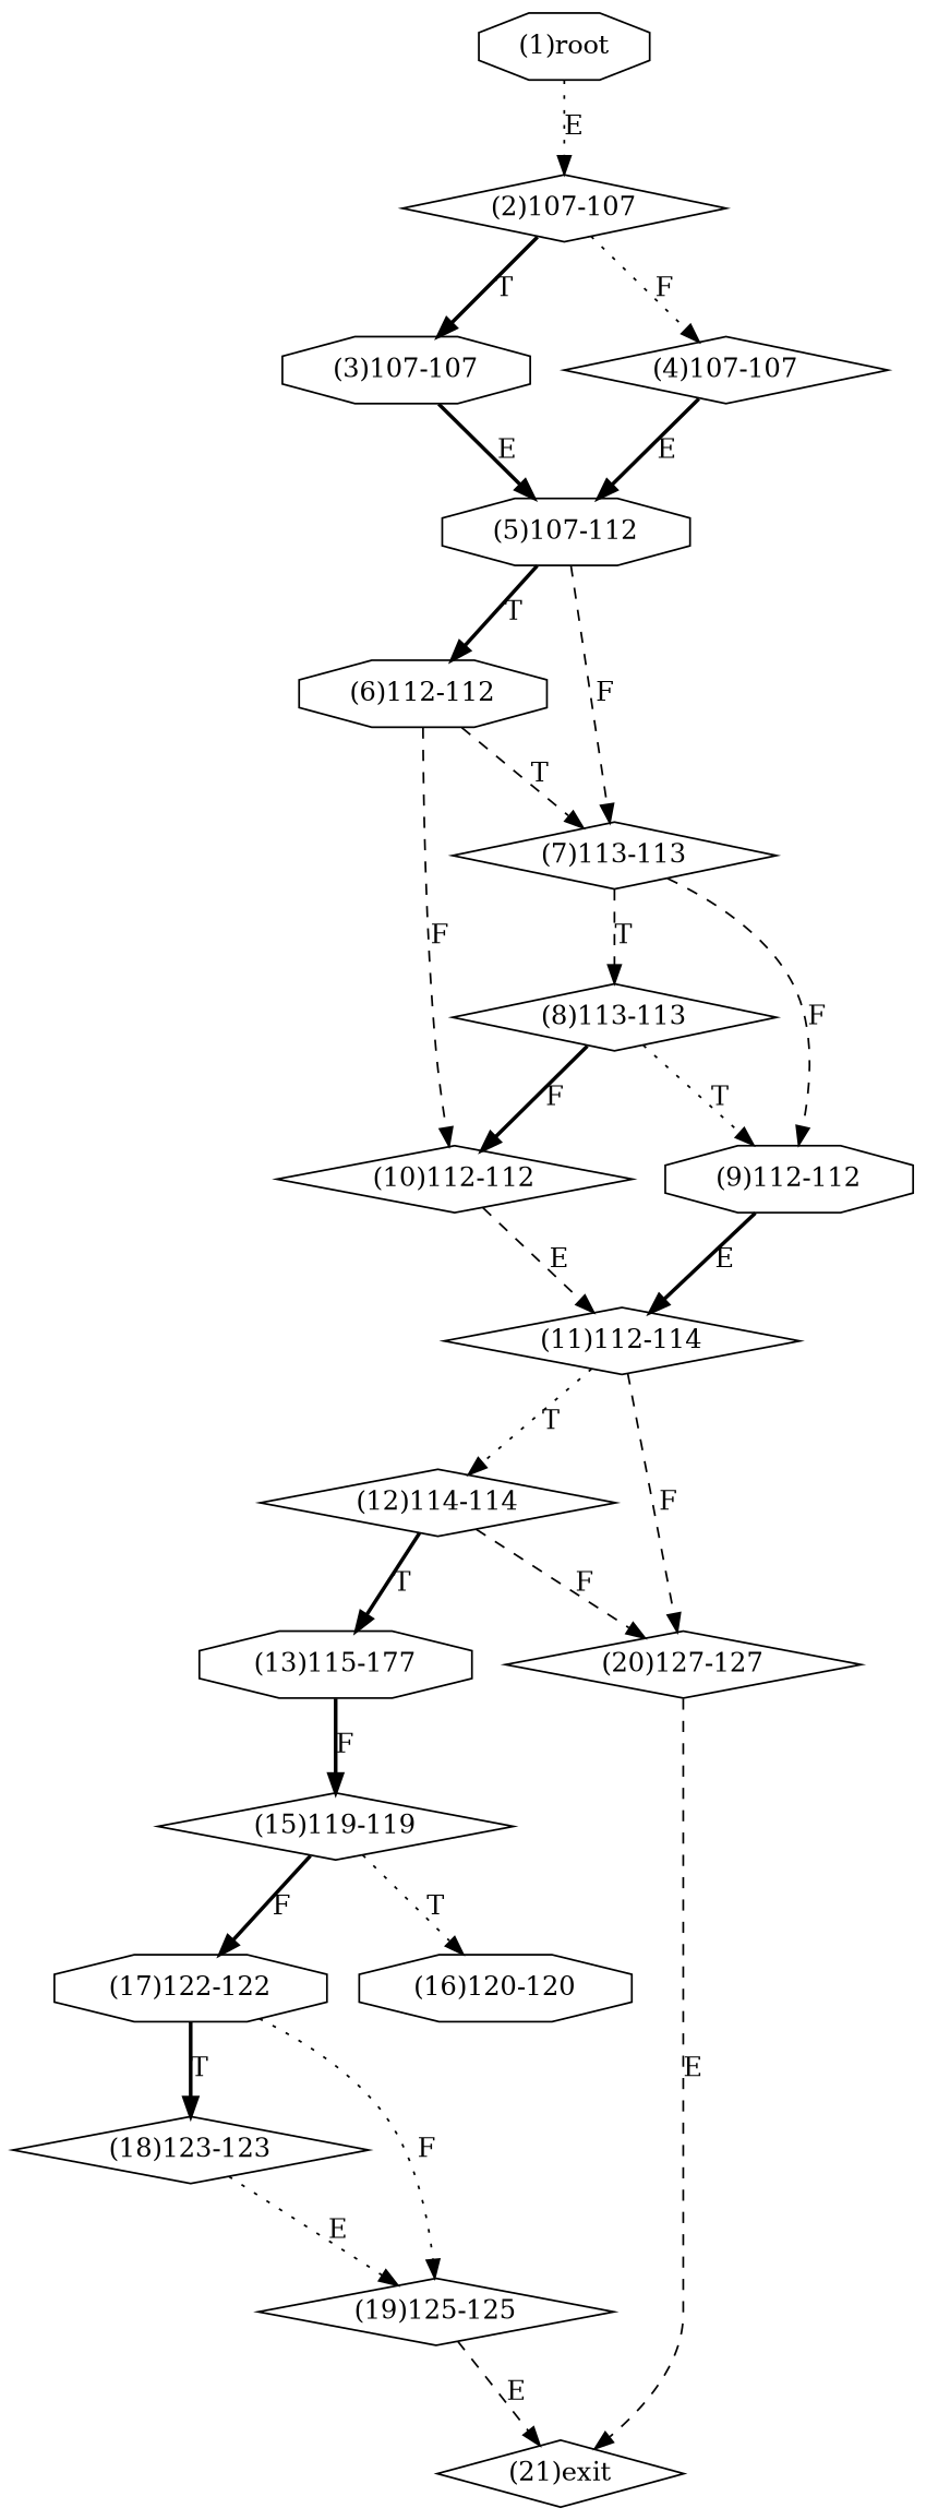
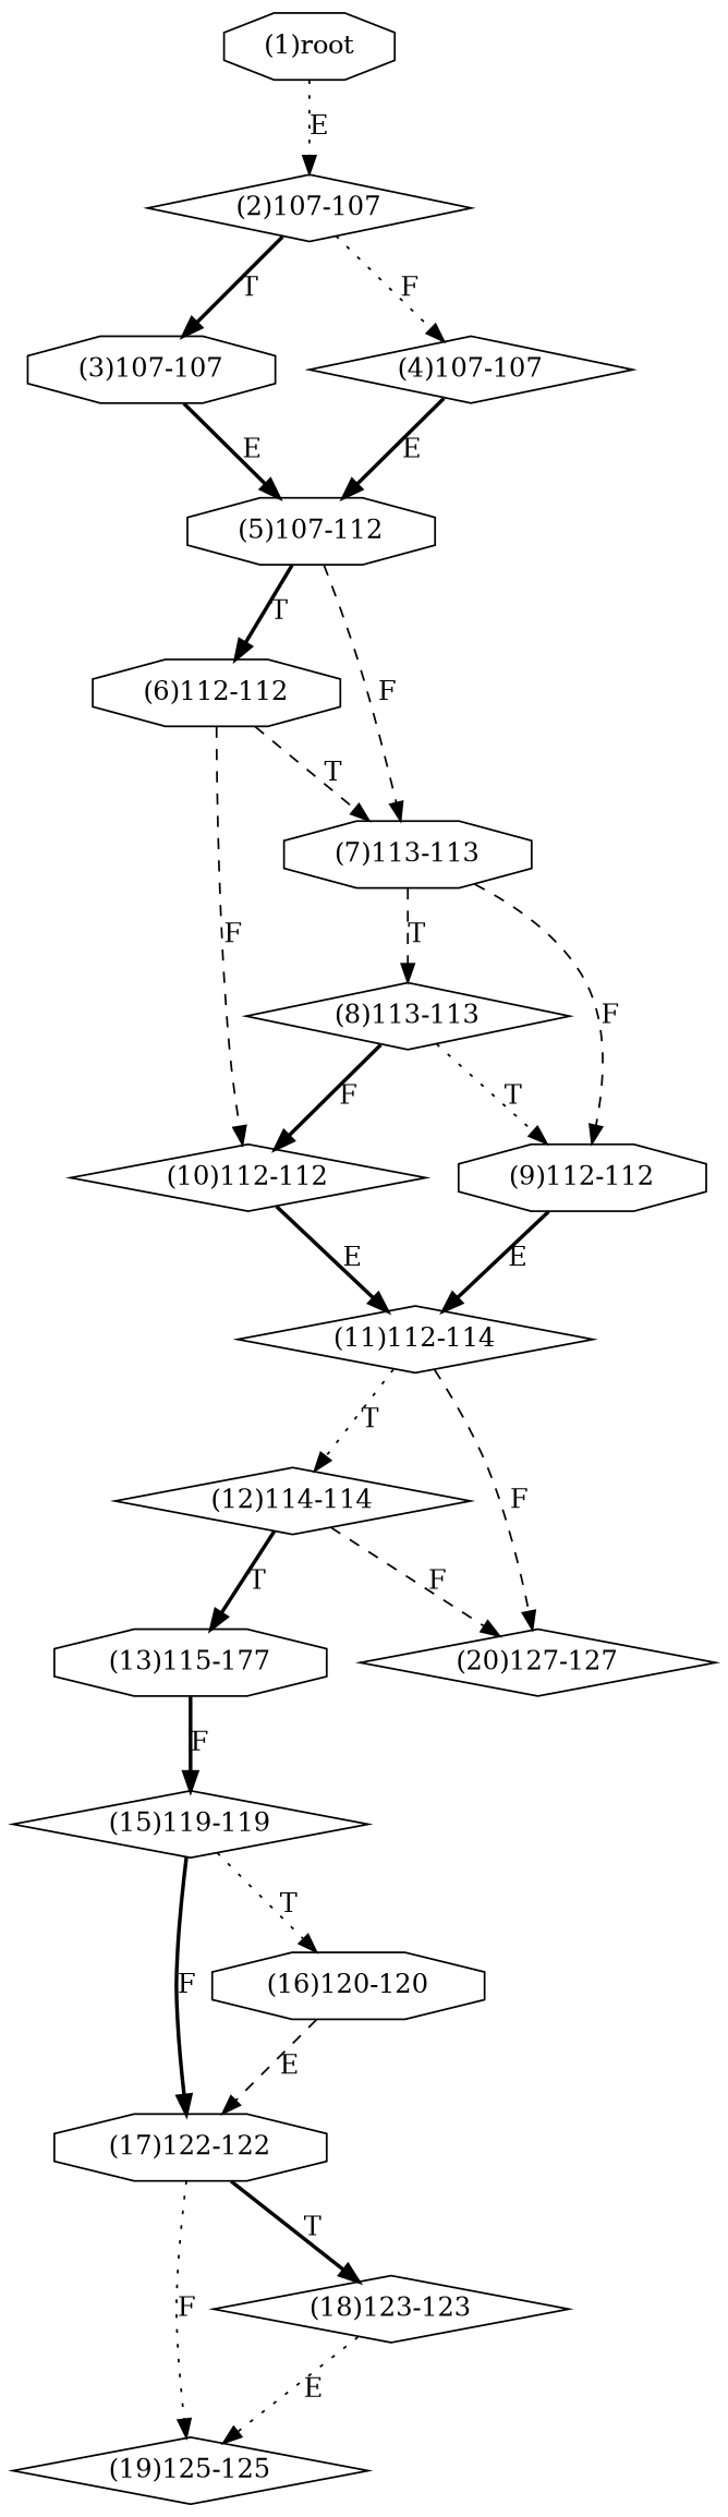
  digraph {
    node [shape=diamond]
    edge [style=bold]
    n1 [label="(1)root" shape=octagon]
    n2 [label="(2)107-107"]
    n3 [label="(3)107-107" shape=octagon]
    n4 [label="(4)107-107"]
    n5 [label="(5)107-112" shape=octagon]
    n6 [label="(6)112-112" shape=octagon]
-   n7 [label="(7)113-113"]
+   n7 [label="(7)113-113" shape=octagon]
    n8 [label="(10)112-112"]
    n9 [label="(8)113-113"]
    n10 [label="(9)112-112" shape=octagon]
    n11 [label="(11)112-114"]
    n12 [label="(12)114-114"]
    n13 [label="(20)127-127"]
    n14 [label="(13)115-177" shape=octagon]
-   n15 [label="(21)exit"]
    n16 [label="(15)119-119"]
    n17 [label="(17)122-122" shape=octagon]
    n18 [label="(16)120-120" shape=octagon]
    n19 [label="(19)125-125"]
    n20 [label="(18)123-123"]
    n1 -> n2 [label=E style=dotted]
    n2 -> n3 [label=T]
    n2 -> n4 [label=F style=dotted]
    n3 -> n5 [label=E]
    n4 -> n5 [label=E]
    n5 -> n6 [label=T]
    n5 -> n7 [label=F style=dashed]
    n6 -> n7 [label=T style=dashed]
    n6 -> n8 [label=F style=dashed]
    n7 -> n9 [label=T style=dashed]
    n7 -> n10 [label=F style=dashed]
-   n8 -> n11 [label=E style=dashed]
+   n8 -> n11 [label=E]
    n9 -> n8 [label=F]
    n9 -> n10 [label=T style=dotted]
    n10 -> n11 [label=E]
    n11 -> n12 [label=T style=dotted]
    n11 -> n13 [label=F style=dashed]
    n12 -> n13 [label=F style=dashed]
    n12 -> n14 [label=T]
-   n13 -> n15 [label=E style=dashed]
    n14 -> n16 [label=F]
    n16 -> n17 [label=F]
    n16 -> n18 [label=T style=dotted]
    n17 -> n19 [label=F style=dotted]
    n17 -> n20 [label=T]
-   n19 -> n15 [label=E style=dashed]
+   n18 -> n17 [label=E style=dashed]
    n20 -> n19 [label=E style=dotted]
  }
